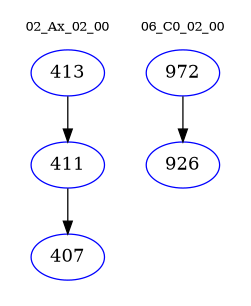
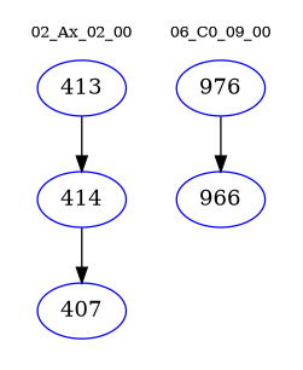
  digraph {
    node [color=blue]
    edge [color=black]
-   n1 [label=411]
+   n1 [label=414]
    n2 [label=407]
    n3 [label=413]
-   n4 [label=972]
-   n5 [label=926]
+   n4 [label=976]
+   n5 [label=966]
    subgraph cluster_1 {
      color=white
      fontsize=10
      label="02_Ax_02_00"
      n1
      n2
      n3
    }
    subgraph cluster_2 {
      color=white
      fontsize=10
-     label="06_C0_02_00"
+     label="06_C0_09_00"
      n4
      n5
    }
    n1 -> n2
    n3 -> n1
    n4 -> n5
  }
